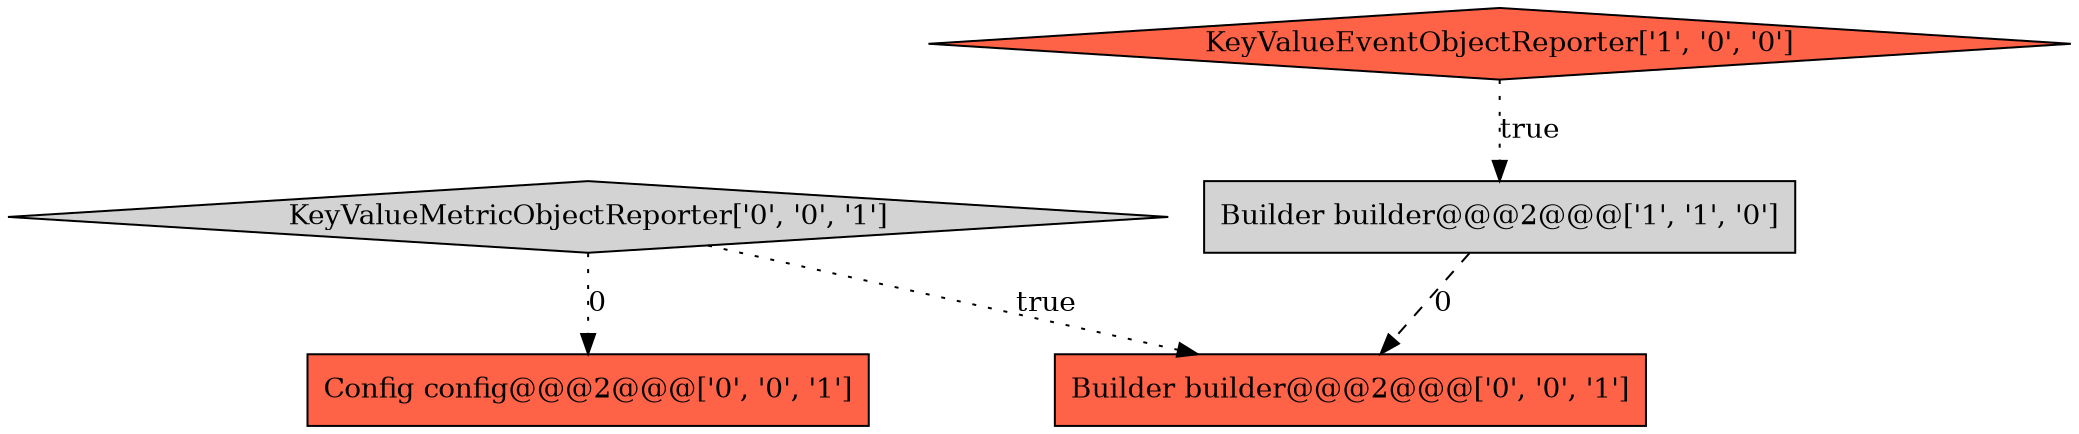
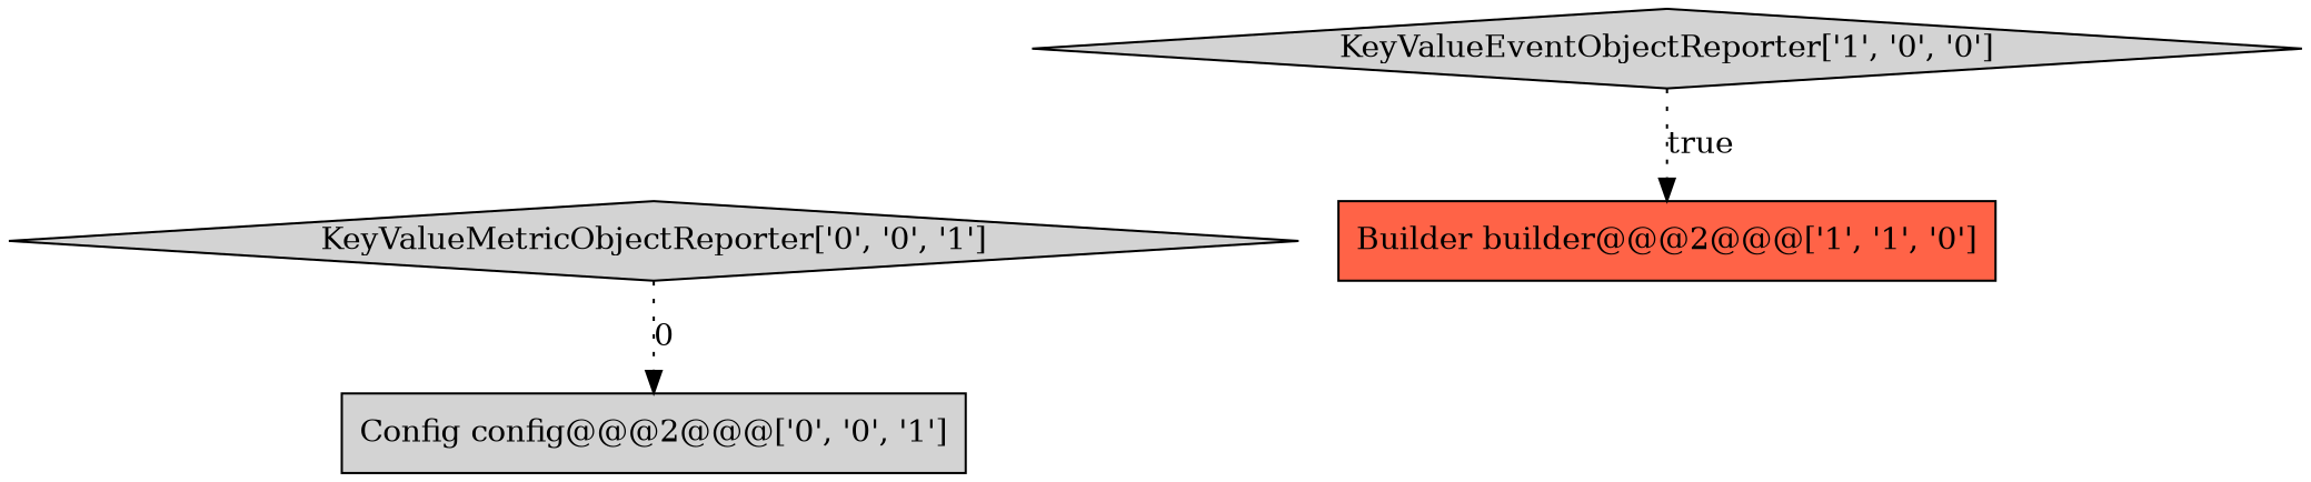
  digraph {
    node [fillcolor=tomato shape=box style=filled]
    edge [style=dotted]
    n1 [fillcolor=lightgray label="KeyValueMetricObjectReporter['0', '0', '1']" shape=diamond]
-   n2 [label="Builder builder@@@2@@@['0', '0', '1']"]
-   n3 [label="Config config@@@2@@@['0', '0', '1']"]
-   n4 [fillcolor=lightgray label="Builder builder@@@2@@@['1', '1', '0']"]
-   n5 [label="KeyValueEventObjectReporter['1', '0', '0']" shape=diamond]
-   n1 -> n2 [label=true]
+   n3 [fillcolor=lightgray label="Config config@@@2@@@['0', '0', '1']"]
+   n4 [label="Builder builder@@@2@@@['1', '1', '0']"]
+   n5 [fillcolor=lightgray label="KeyValueEventObjectReporter['1', '0', '0']" shape=diamond]
    n1 -> n3 [label=0]
-   n4 -> n2 [label=0 style=dashed]
    n5 -> n4 [label=true]
  }
